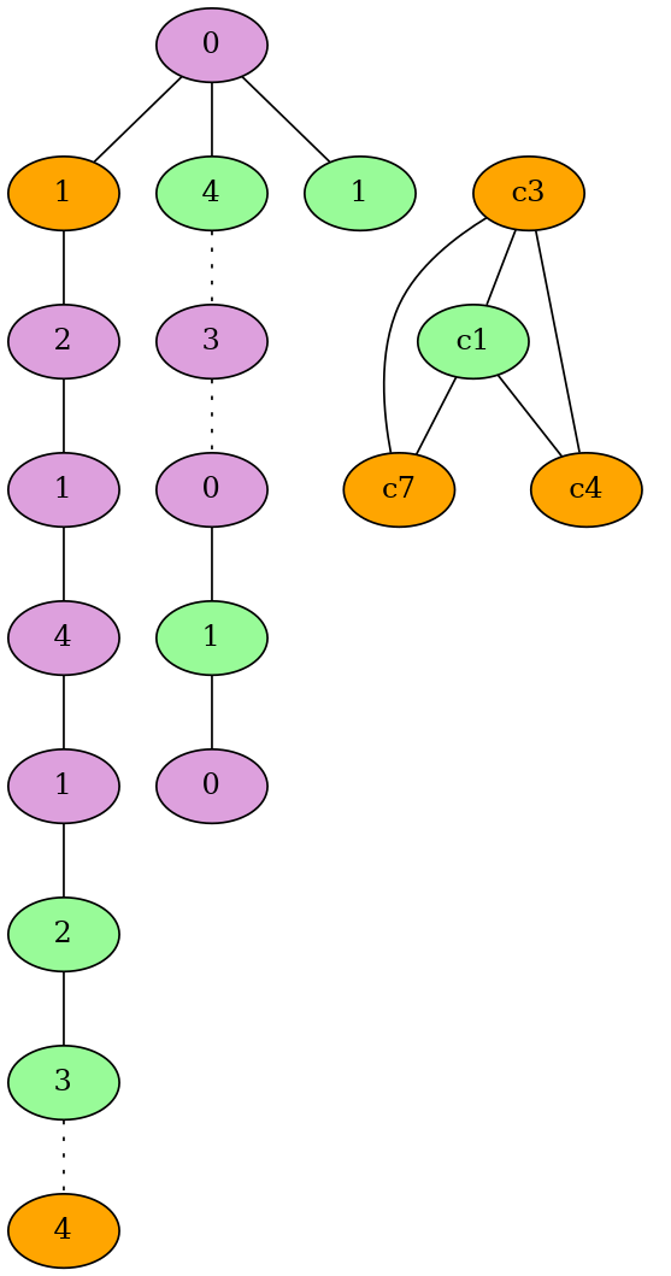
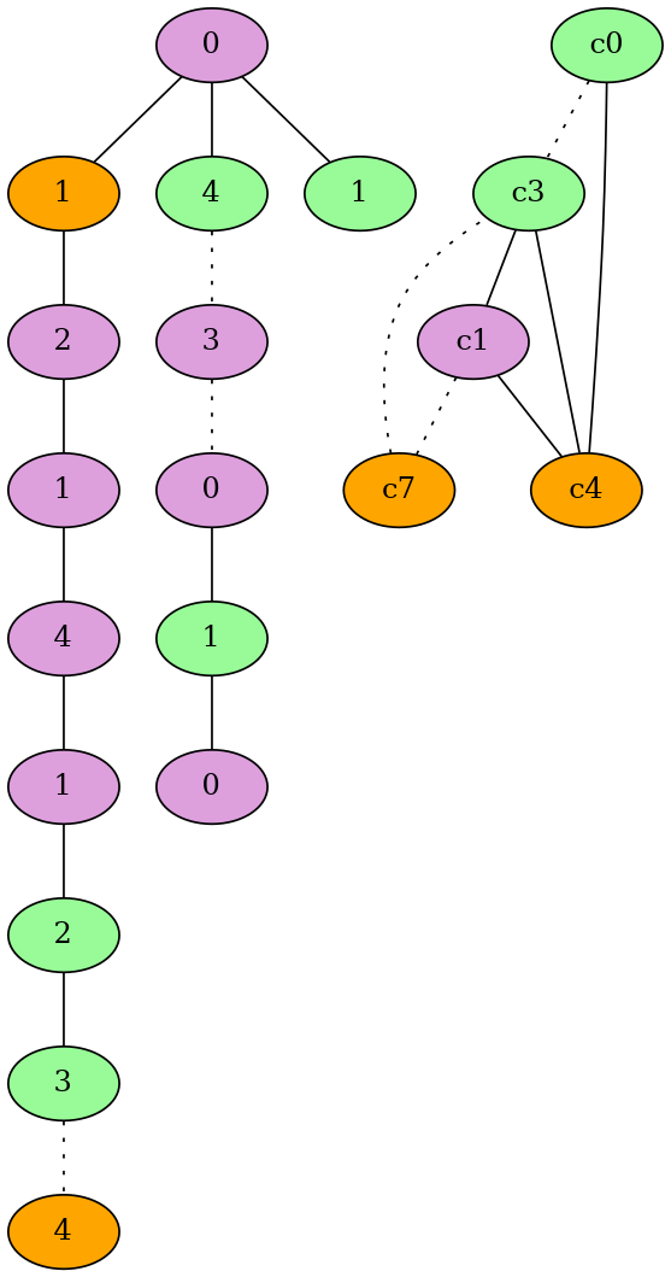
  graph {
    node [fillcolor=plum style=filled]
    n1 [label=0]
    n2 [fillcolor=orange label=1]
    n3 [fillcolor=palegreen label=4]
    n4 [fillcolor=palegreen label=1]
    n5 [label=2]
    n6 [label=3]
    n7 [label=1]
    n8 [label=4]
    n9 [label=1]
    n10 [fillcolor=palegreen label=2]
    n11 [fillcolor=palegreen label=3]
    n12 [fillcolor=orange label=4]
    n13 [label=0]
    n14 [fillcolor=palegreen label=1]
    n15 [label=0]
-   c3 [fillcolor=orange]
+   c0 [fillcolor=palegreen]
+   c3 [fillcolor=palegreen]
    c4 [fillcolor=orange]
-   c1 [fillcolor=palegreen]
+   c1
    n20 [fillcolor=orange label=c7]
    n1 -- n2
    n1 -- n3
    n1 -- n4
    n2 -- n5
    n3 -- n6 [style=dotted]
    n5 -- n7
    n6 -- n13 [style=dotted]
    n7 -- n8
    n8 -- n9
    n9 -- n10
    n10 -- n11
    n11 -- n12 [style=dotted]
    n13 -- n14
    n14 -- n15
+   c0 -- c3 [style=dotted]
+   c0 -- c4
    c3 -- c4 [style=solid]
    c3 -- c1
    c1 -- c4
-   c1 -- n20
-   n20 -- c3
+   c1 -- n20 [style=dotted]
+   n20 -- c3 [style=dotted]
  }
